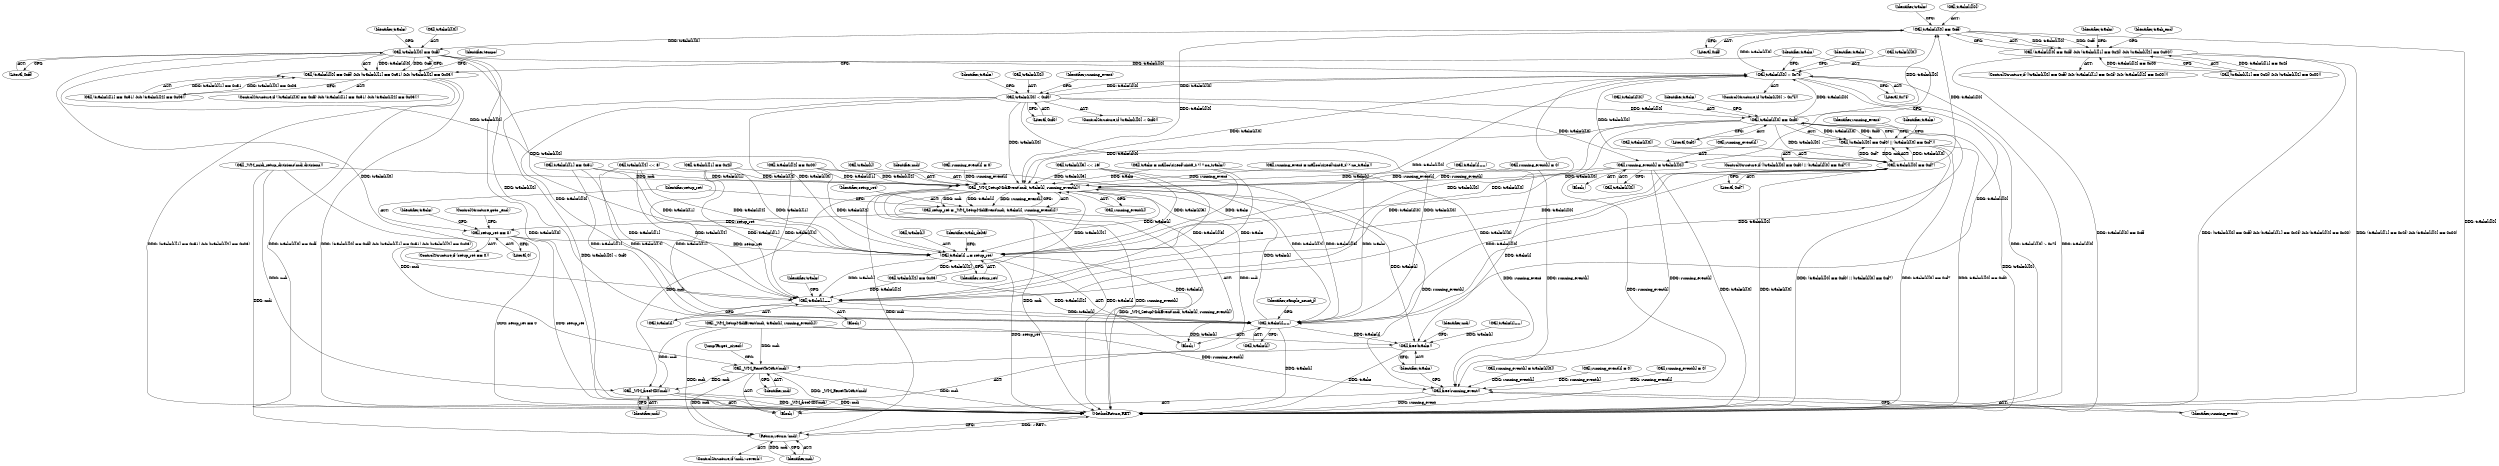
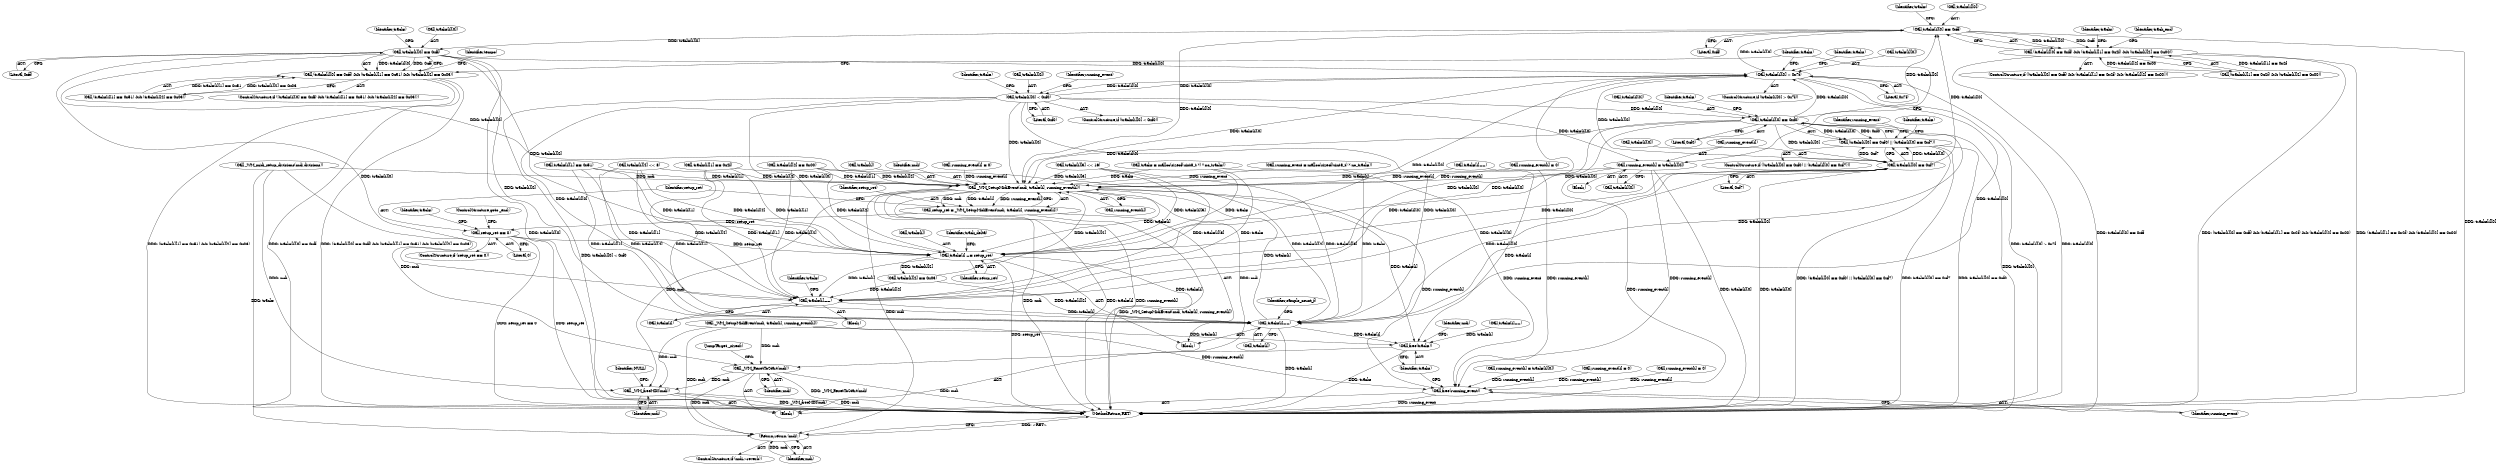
  digraph {
    n1 [label="(Call,tracks[i][0] == 0xff)"]
    n2 [label="(Call,tracks[i][0] > 0x7f)"]
    n3 [label="(Call,tracks[i][0] == 0xff)"]
    n4 [label="(Call,_WM_SetupMidiEvent(mdi, tracks[i], running_event[i]))"]
    n5 [label="(Call,(tracks[i][0] == 0xff) && (tracks[i][1] == 0x2f) && (tracks[i][2] == 0x00))"]
    n6 [label="(MethodReturn,RET)"]
    n7 [label="(Literal,0xff)"]
    n8 [label="(Call,tracks[i] += setup_ret)"]
    n9 [label="(Call,tracks[i]++)"]
    n10 [label="(Call,tracks[i]++)"]
    n11 [label="(Call,tracks[i][0] < 0xf0)"]
    n12 [label="(Literal,0x7f)"]
    n13 [label="(ControlStructure,if (tracks[i][0] > 0x7f))"]
    n14 [label="(Call,(tracks[i][0] == 0xff) && (tracks[i][1] == 0x51) && (tracks[i][2] == 0x03))"]
    n15 [label="(Literal,0xff)"]
    n16 [label="(Call,setup_ret = _WM_SetupMidiEvent(mdi, tracks[i], running_event[i]))"]
    n17 [label="(Call,free(tracks))"]
    n18 [label="(Call,_WM_ResetToStart(mdi))"]
    n19 [label="(Return,return (mdi);)"]
    n20 [label="(Call,_WM_freeMDI(mdi))"]
    n21 [label="(Call,free(running_event))"]
    n22 [label="(Call,running_event[i])"]
    n23 [label="(Call,(tracks[i][1] == 0x2f) && (tracks[i][2] == 0x00))"]
    n24 [label="(ControlStructure,if ((tracks[i][0] == 0xff) && (tracks[i][1] == 0x2f) && (tracks[i][2] == 0x00)))"]
    n25 [label="(Call,tracks[i][0] == 0xf7)"]
    n26 [label="(Call,(tracks[i][0] == 0xf0) || (tracks[i][0] == 0xf7))"]
    n27 [label="(Literal,0xf7)"]
    n28 [label="(Block,)"]
    n29 [label="(Identifier,setup_ret)"]
    n30 [label="(Block,)"]
    n31 [label="(Call,tracks[i])"]
    n32 [label="(Call,tracks[i])"]
    n33 [label="(Call,tracks[i][0] == 0xf0)"]
    n34 [label="(ControlStructure,if ((tracks[i][0] == 0xf0) || (tracks[i][0] == 0xf7)))"]
    n35 [label="(Literal,0xf0)"]
    n36 [label="(Call,running_event[i] = tracks[i][0])"]
    n37 [label="(Literal,0xf0)"]
    n38 [label="(ControlStructure,if (tracks[i][0] < 0xf0))"]
    n39 [label="(Call,tracks[i][0])"]
    n40 [label="(Block,)"]
    n41 [label="(Call,(tracks[i][1] == 0x51) && (tracks[i][2] == 0x03))"]
    n42 [label="(ControlStructure,if ((tracks[i][0] == 0xff) && (tracks[i][1] == 0x51) && (tracks[i][2] == 0x03)))"]
    n43 [label="(Call,setup_ret == 0)"]
    n44 [label="(Block,)"]
    n45 [label="(Identifier,tracks)"]
    n46 [label="(Identifier,mdi)"]
    n47 [label="(ControlStructure,if (mdi->reverb))"]
    n48 [label="(Identifier,mdi)"]
    n49 [label="(Identifier,mdi)"]
    n50 [label="(Identifier,running_event)"]
    n51 [label="(Literal,0)"]
    n52 [label="(ControlStructure,if (setup_ret == 0))"]
    n53 [label="(Identifier,mdi)"]
    n54 [label="(Call,tracks[i]++)"]
    n55 [label="(Call,_WM_midi_setup_divisions(mdi,divisions))"]
    n56 [label="(Identifier,running_event)"]
    n57 [label="(Identifier,sample_count_f)"]
    n58 [label="(Identifier,tracks)"]
    n59 [label="(Identifier,setup_ret)"]
    n60 [label="(Call,running_event[i] = tracks[i][0])"]
    n61 [label="(Identifier,tracks)"]
    n62 [label="(Call,tracks[i][3] << 16)"]
    n63 [label="(Identifier,tracks)"]
    n64 [label="(Identifier,tracks)"]
    n65 [label="(Call,running_event[i] = 0)"]
    n66 [label="(Identifier,mdi)"]
    n67 [label="(Call,tracks[i][4] << 8)"]
    n68 [label="(Call,tracks[i][0])"]
    n69 [label="(Call,running_event[i])"]
    n70 [label="(Call,tracks[i][1] == 0x2f)"]
    n71 [label="(Call,tracks[i])"]
    n72 [label="(Call,running_event[i] = 0)"]
+   n73 [label="(Identifier,NULL)"]
    n74 [label="(Call,tracks[i][0])"]
    n75 [label="(Call,tracks[i][1] == 0x51)"]
    n76 [label="(Identifier,track_delta)"]
    n77 [label="(Call,tracks[i][0])"]
    n78 [label="(Identifier,running_event)"]
    n79 [label="(Call,tracks = malloc(sizeof(uint8_t *) * no_tracks))"]
    n80 [label="(Call,tracks[i][2] == 0x03)"]
    n81 [label="(ControlStructure,goto _end;)"]
    n82 [label="(Call,tracks[i][0])"]
    n83 [label="(Call,running_event[i] = 0)"]
    n84 [label="(Call,tracks[i]++)"]
    n85 [label="(Identifier,tracks)"]
    n86 [label="(Identifier,tracks)"]
    n87 [label="(Call,tracks[i][0])"]
    n88 [label="(Call,tracks[i][2] == 0x00)"]
    n89 [label="(Identifier,setup_ret)"]
    n90 [label="(Call,tracks[i][0])"]
    n91 [label="(Call,running_event = malloc(sizeof(uint8_t) * no_tracks))"]
    n92 [label="(JumpTarget,_sizeof:)"]
    n93 [label="(Identifier,track_end)"]
    n94 [label="(Call,tracks[i])"]
    n95 [label="(Call,_WM_SetupMidiEvent(mdi, tracks[i], running_event[i]))"]
    n96 [label="(Identifier,tracks)"]
    n97 [label="(Identifier,tracks)"]
    n98 [label="(Identifier,tracks)"]
    n99 [label="(Call,running_event[i] = 0)"]
    n100 [label="(Identifier,tempo)"]
    n101 [label="(Identifier,tracks)"]
    n1 -> n2 [label="DDG: tracks[i][0]"]
    n1 -> n3 [label="DDG: tracks[i][0]"]
    n1 -> n4 [label="DDG: tracks[i][0]"]
    n1 -> n5 [label="AST: "]
    n1 -> n5 [label="DDG: tracks[i][0]"]
    n1 -> n5 [label="DDG: 0xff"]
    n1 -> n6 [label="DDG: tracks[i][0]"]
    n1 -> n7 [label="CFG: "]
    n2 -> n4 [label="DDG: tracks[i][0]"]
    n2 -> n6 [label="DDG: tracks[i][0] > 0x7f"]
    n2 -> n6 [label="DDG: tracks[i][0]"]
    n2 -> n8 [label="DDG: tracks[i][0]"]
    n2 -> n9 [label="DDG: tracks[i][0]"]
    n2 -> n10 [label="DDG: tracks[i][0]"]
    n2 -> n11 [label="DDG: tracks[i][0]"]
    n2 -> n12 [label="CFG: "]
    n2 -> n13 [label="AST: "]
    n3 -> n2 [label="DDG: tracks[i][0]"]
    n3 -> n4 [label="DDG: tracks[i][0]"]
    n3 -> n6 [label="DDG: tracks[i][0]"]
    n3 -> n8 [label="DDG: tracks[i][0]"]
    n3 -> n9 [label="DDG: tracks[i][0]"]
    n3 -> n10 [label="DDG: tracks[i][0]"]
    n3 -> n14 [label="AST: "]
    n3 -> n14 [label="DDG: tracks[i][0]"]
    n3 -> n14 [label="DDG: 0xff"]
    n3 -> n15 [label="CFG: "]
    n4 -> n6 [label="DDG: mdi"]
    n4 -> n6 [label="DDG: tracks[i]"]
    n4 -> n6 [label="DDG: running_event[i]"]
    n4 -> n8 [label="DDG: tracks[i]"]
    n4 -> n16 [label="AST: "]
    n4 -> n16 [label="DDG: mdi"]
    n4 -> n16 [label="DDG: tracks[i]"]
    n4 -> n16 [label="DDG: running_event[i]"]
    n4 -> n17 [label="DDG: tracks[i]"]
    n4 -> n18 [label="DDG: mdi"]
    n4 -> n19 [label="DDG: mdi"]
    n4 -> n20 [label="DDG: mdi"]
    n4 -> n21 [label="DDG: running_event[i]"]
    n4 -> n22 [label="CFG: "]
    n5 -> n1 [label="CFG: "]
    n5 -> n6 [label="DDG: (tracks[i][0] == 0xff) && (tracks[i][1] == 0x2f) && (tracks[i][2] == 0x00)"]
    n5 -> n6 [label="DDG: (tracks[i][1] == 0x2f) && (tracks[i][2] == 0x00)"]
    n5 -> n6 [label="DDG: tracks[i][0] == 0xff"]
    n5 -> n23 [label="CFG: "]
    n5 -> n24 [label="AST: "]
    n6 -> n19 [label="CFG: "]
    n7 -> n1 [label="AST: "]
    n8 -> n6 [label="DDG: setup_ret"]
    n8 -> n9 [label="DDG: tracks[i]"]
    n8 -> n10 [label="DDG: tracks[i]"]
    n8 -> n28 [label="AST: "]
    n8 -> n29 [label="CFG: "]
    n9 -> n10 [label="DDG: tracks[i]"]
    n9 -> n30 [label="AST: "]
    n9 -> n31 [label="CFG: "]
    n10 -> n4 [label="DDG: tracks[i]"]
    n10 -> n6 [label="DDG: tracks[i]"]
    n10 -> n17 [label="DDG: tracks[i]"]
    n10 -> n28 [label="AST: "]
    n10 -> n32 [label="CFG: "]
    n11 -> n2 [label="DDG: tracks[i][0]"]
    n11 -> n4 [label="DDG: tracks[i][0]"]
    n11 -> n6 [label="DDG: tracks[i][0] < 0xf0"]
    n11 -> n8 [label="DDG: tracks[i][0]"]
    n11 -> n9 [label="DDG: tracks[i][0]"]
    n11 -> n10 [label="DDG: tracks[i][0]"]
    n11 -> n33 [label="DDG: tracks[i][0]"]
    n11 -> n36 [label="DDG: tracks[i][0]"]
    n11 -> n37 [label="CFG: "]
    n11 -> n38 [label="AST: "]
    n12 -> n2 [label="AST: "]
    n14 -> n3 [label="CFG: "]
    n14 -> n6 [label="DDG: (tracks[i][1] == 0x51) && (tracks[i][2] == 0x03)"]
    n14 -> n6 [label="DDG: tracks[i][0] == 0xff"]
    n14 -> n6 [label="DDG: (tracks[i][0] == 0xff) && (tracks[i][1] == 0x51) && (tracks[i][2] == 0x03)"]
    n14 -> n41 [label="CFG: "]
    n14 -> n42 [label="AST: "]
    n15 -> n3 [label="AST: "]
    n16 -> n4 [label="CFG: "]
    n16 -> n6 [label="DDG: _WM_SetupMidiEvent(mdi, tracks[i], running_event[i])"]
    n16 -> n28 [label="AST: "]
    n16 -> n43 [label="DDG: setup_ret"]
    n17 -> n6 [label="DDG: tracks"]
    n17 -> n44 [label="AST: "]
    n17 -> n45 [label="CFG: "]
    n18 -> n6 [label="DDG: _WM_ResetToStart(mdi)"]
    n18 -> n6 [label="DDG: mdi"]
    n18 -> n19 [label="DDG: mdi"]
    n18 -> n20 [label="DDG: mdi"]
    n18 -> n44 [label="AST: "]
    n18 -> n46 [label="CFG: "]
    n19 -> n6 [label="DDG: <RET>"]
    n19 -> n47 [label="AST: "]
    n19 -> n48 [label="CFG: "]
    n20 -> n6 [label="DDG: mdi"]
    n20 -> n6 [label="DDG: _WM_freeMDI(mdi)"]
    n20 -> n44 [label="AST: "]
    n20 -> n49 [label="CFG: "]
    n21 -> n6 [label="DDG: running_event"]
    n21 -> n44 [label="AST: "]
    n21 -> n50 [label="CFG: "]
    n22 -> n4 [label="AST: "]
    n23 -> n5 [label="AST: "]
    n23 -> n5 [label="DDG: tracks[i][1] == 0x2f"]
    n23 -> n5 [label="DDG: tracks[i][2] == 0x00"]
    n25 -> n1 [label="DDG: tracks[i][0]"]
    n25 -> n2 [label="DDG: tracks[i][0]"]
    n25 -> n4 [label="DDG: tracks[i][0]"]
    n25 -> n6 [label="DDG: tracks[i][0]"]
    n25 -> n8 [label="DDG: tracks[i][0]"]
    n25 -> n9 [label="DDG: tracks[i][0]"]
    n25 -> n10 [label="DDG: tracks[i][0]"]
    n25 -> n26 [label="AST: "]
    n25 -> n26 [label="DDG: tracks[i][0]"]
    n25 -> n26 [label="DDG: 0xf7"]
    n25 -> n27 [label="CFG: "]
    n26 -> n6 [label="DDG: tracks[i][0] == 0xf0"]
    n26 -> n6 [label="DDG: (tracks[i][0] == 0xf0) || (tracks[i][0] == 0xf7)"]
    n26 -> n6 [label="DDG: tracks[i][0] == 0xf7"]
-   n26 -> n25 [label="DDG: mdi"]
+   n26 -> n25 [label="CFG: "]
    n26 -> n33 [label="CFG: "]
    n26 -> n34 [label="AST: "]
    n27 -> n25 [label="AST: "]
    n29 -> n8 [label="AST: "]
    n31 -> n9 [label="AST: "]
    n32 -> n10 [label="AST: "]
    n33 -> n1 [label="DDG: tracks[i][0]"]
    n33 -> n2 [label="DDG: tracks[i][0]"]
    n33 -> n4 [label="DDG: tracks[i][0]"]
    n33 -> n6 [label="DDG: tracks[i][0]"]
    n33 -> n8 [label="DDG: tracks[i][0]"]
    n33 -> n9 [label="DDG: tracks[i][0]"]
    n33 -> n10 [label="DDG: tracks[i][0]"]
    n33 -> n25 [label="DDG: tracks[i][0]"]
    n33 -> n26 [label="AST: "]
    n33 -> n26 [label="DDG: tracks[i][0]"]
    n33 -> n26 [label="DDG: 0xf0"]
    n33 -> n35 [label="CFG: "]
    n35 -> n33 [label="AST: "]
    n36 -> n4 [label="DDG: running_event[i]"]
    n36 -> n6 [label="DDG: tracks[i][0]"]
    n36 -> n6 [label="DDG: running_event[i]"]
    n36 -> n21 [label="DDG: running_event[i]"]
    n36 -> n39 [label="CFG: "]
    n36 -> n40 [label="AST: "]
    n37 -> n11 [label="AST: "]
    n39 -> n36 [label="AST: "]
    n41 -> n14 [label="AST: "]
    n41 -> n14 [label="DDG: tracks[i][1] == 0x51"]
    n41 -> n14 [label="DDG: tracks[i][2] == 0x03"]
    n43 -> n6 [label="DDG: setup_ret"]
    n43 -> n6 [label="DDG: setup_ret == 0"]
    n43 -> n8 [label="DDG: setup_ret"]
    n43 -> n51 [label="CFG: "]
    n43 -> n52 [label="AST: "]
    n45 -> n17 [label="AST: "]
    n45 -> n21 [label="CFG: "]
    n46 -> n18 [label="AST: "]
    n48 -> n19 [label="AST: "]
    n48 -> n19 [label="DDG: mdi"]
    n49 -> n20 [label="AST: "]
    n50 -> n21 [label="AST: "]
    n51 -> n43 [label="AST: "]
    n53 -> n17 [label="CFG: "]
    n54 -> n4 [label="DDG: tracks[i]"]
    n54 -> n17 [label="DDG: tracks[i]"]
    n55 -> n4 [label="DDG: mdi"]
    n55 -> n18 [label="DDG: mdi"]
-   n55 -> n19 [label="DDG: mdi"]
+   n55 -> n19 [label="DDG: tracks"]
    n55 -> n20 [label="DDG: mdi"]
    n56 -> n26 [label="CFG: "]
    n57 -> n10 [label="CFG: "]
    n58 -> n33 [label="CFG: "]
    n59 -> n16 [label="AST: "]
    n60 -> n21 [label="DDG: running_event[i]"]
    n61 -> n5 [label="CFG: "]
    n62 -> n4 [label="DDG: tracks[i][3]"]
    n62 -> n8 [label="DDG: tracks[i][3]"]
    n62 -> n9 [label="DDG: tracks[i][3]"]
    n62 -> n10 [label="DDG: tracks[i][3]"]
    n63 -> n3 [label="CFG: "]
    n64 -> n43 [label="CFG: "]
    n65 -> n21 [label="DDG: running_event[i]"]
    n66 -> n4 [label="AST: "]
    n67 -> n4 [label="DDG: tracks[i][4]"]
    n67 -> n8 [label="DDG: tracks[i][4]"]
    n67 -> n9 [label="DDG: tracks[i][4]"]
    n67 -> n10 [label="DDG: tracks[i][4]"]
    n68 -> n25 [label="AST: "]
    n69 -> n36 [label="AST: "]
    n70 -> n4 [label="DDG: tracks[i][1]"]
    n70 -> n8 [label="DDG: tracks[i][1]"]
    n70 -> n9 [label="DDG: tracks[i][1]"]
    n70 -> n10 [label="DDG: tracks[i][1]"]
    n71 -> n8 [label="AST: "]
    n72 -> n4 [label="DDG: running_event[i]"]
+   n73 -> n20 [label="CFG: "]
    n74 -> n33 [label="AST: "]
    n75 -> n4 [label="DDG: tracks[i][1]"]
    n75 -> n8 [label="DDG: tracks[i][1]"]
    n75 -> n9 [label="DDG: tracks[i][1]"]
    n75 -> n10 [label="DDG: tracks[i][1]"]
    n76 -> n8 [label="CFG: "]
    n77 -> n2 [label="AST: "]
    n78 -> n11 [label="CFG: "]
    n79 -> n4 [label="DDG: tracks"]
    n79 -> n8 [label="DDG: tracks"]
    n79 -> n9 [label="DDG: tracks"]
    n79 -> n10 [label="DDG: tracks"]
    n80 -> n4 [label="DDG: tracks[i][2]"]
-   n80 -> n8 [label="DDG: tracks[i][2]"]
+   n8 -> n80 [label="DDG: tracks[i][2]"]
    n80 -> n9 [label="DDG: tracks[i][2]"]
    n80 -> n10 [label="DDG: tracks[i][2]"]
    n81 -> n43 [label="CFG: "]
    n82 -> n3 [label="AST: "]
    n83 -> n21 [label="DDG: running_event[i]"]
    n84 -> n17 [label="DDG: tracks[i]"]
    n85 -> n1 [label="CFG: "]
    n86 -> n11 [label="CFG: "]
    n87 -> n11 [label="AST: "]
    n88 -> n4 [label="DDG: tracks[i][2]"]
    n88 -> n8 [label="DDG: tracks[i][2]"]
    n88 -> n9 [label="DDG: tracks[i][2]"]
    n88 -> n10 [label="DDG: tracks[i][2]"]
    n89 -> n16 [label="CFG: "]
    n89 -> n43 [label="AST: "]
    n90 -> n1 [label="AST: "]
    n91 -> n4 [label="DDG: running_event"]
    n91 -> n21 [label="DDG: running_event"]
    n92 -> n18 [label="CFG: "]
    n93 -> n5 [label="CFG: "]
    n94 -> n4 [label="AST: "]
    n95 -> n17 [label="DDG: tracks[i]"]
    n95 -> n18 [label="DDG: mdi"]
    n95 -> n19 [label="DDG: mdi"]
    n95 -> n20 [label="DDG: mdi"]
    n95 -> n21 [label="DDG: running_event[i]"]
    n96 -> n2 [label="CFG: "]
    n97 -> n26 [label="CFG: "]
    n98 -> n9 [label="CFG: "]
    n99 -> n4 [label="DDG: running_event[i]"]
    n99 -> n21 [label="DDG: running_event[i]"]
    n100 -> n14 [label="CFG: "]
    n101 -> n2 [label="CFG: "]
    n101 -> n14 [label="CFG: "]
    n101 -> n36 [label="CFG: "]
  }
